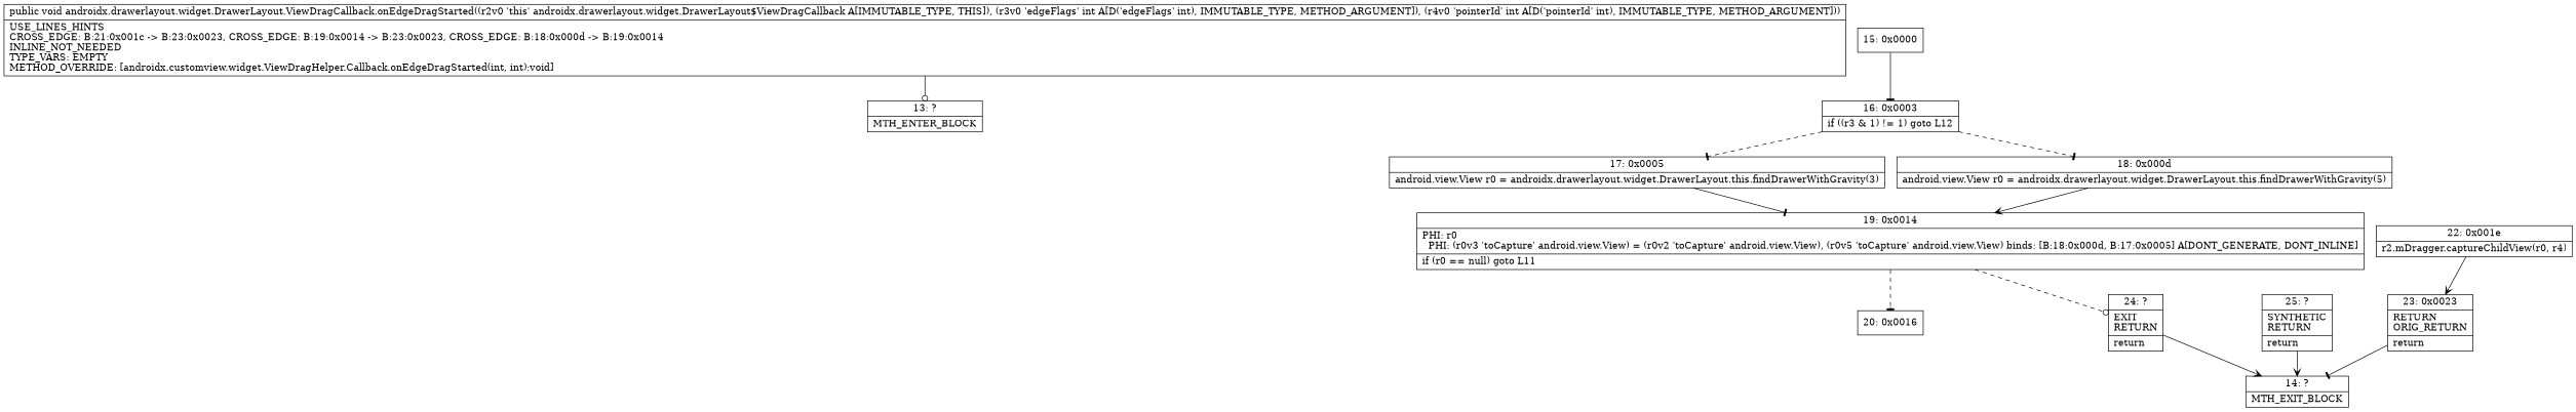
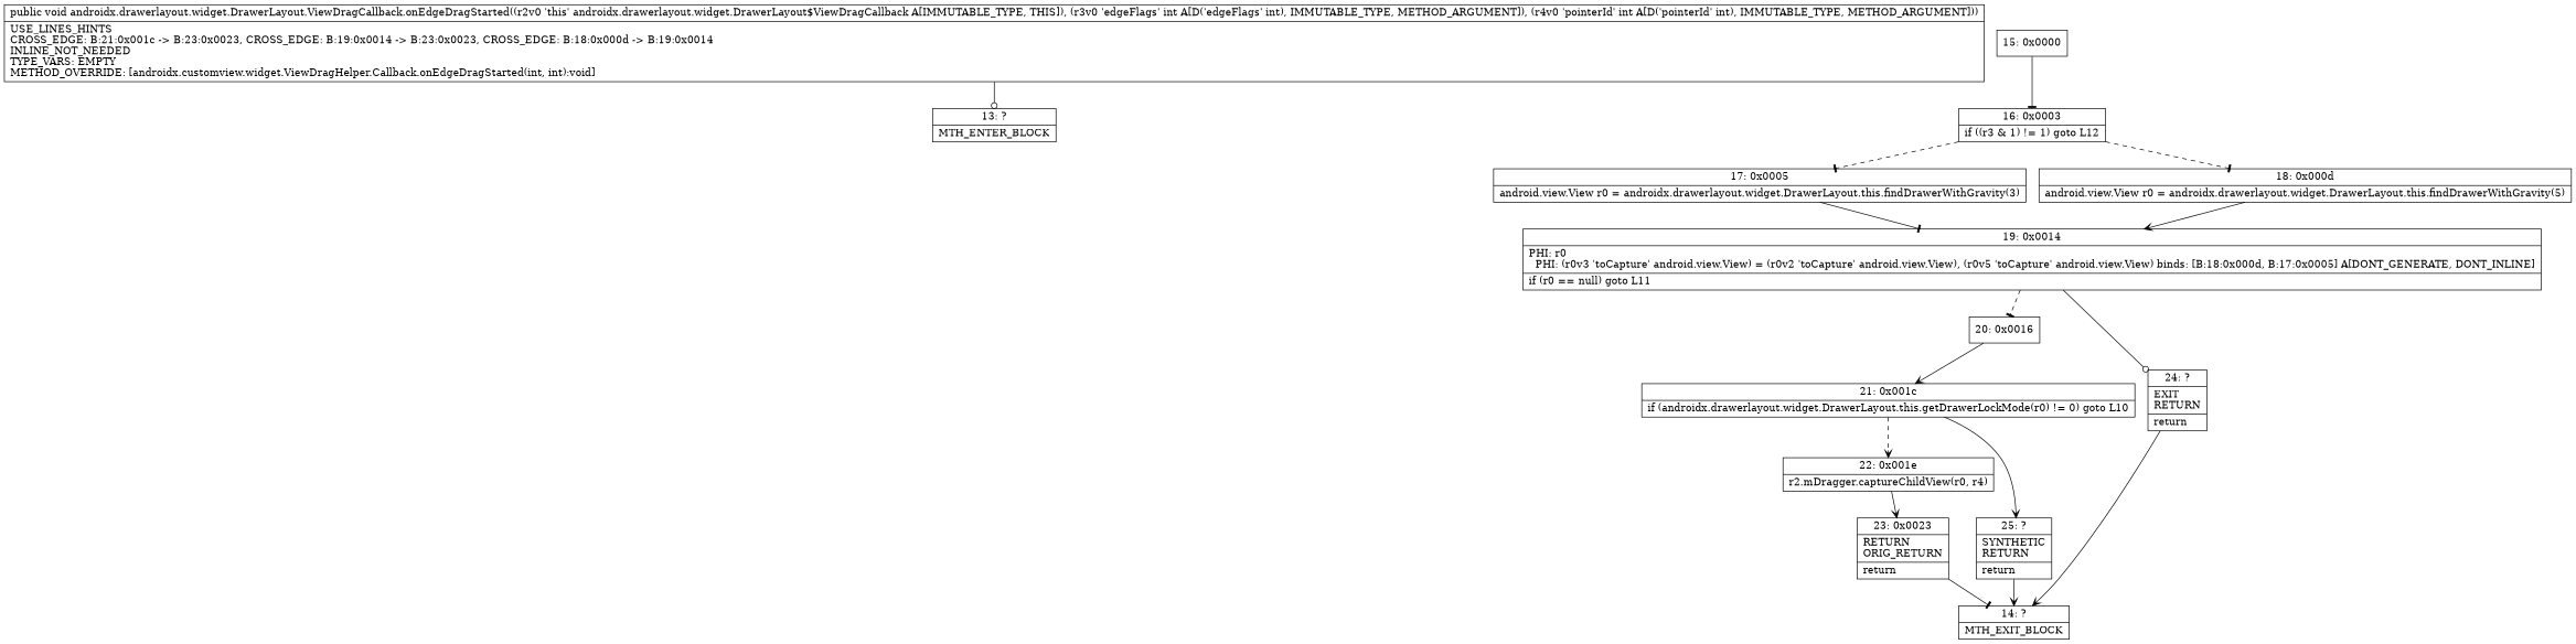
  digraph {
    node [shape=record]
    edge [arrowhead=vee]
    n1 [label="{13\:\ ?|MTH_ENTER_BLOCK\l}"]
    n2 [label="{15\:\ 0x0000}"]
    n3 [label="{16\:\ 0x0003|if ((r3 & 1) != 1) goto L12\l}"]
    n4 [label="{17\:\ 0x0005|android.view.View r0 = androidx.drawerlayout.widget.DrawerLayout.this.findDrawerWithGravity(3)\l}"]
    n5 [label="{18\:\ 0x000d|android.view.View r0 = androidx.drawerlayout.widget.DrawerLayout.this.findDrawerWithGravity(5)\l}"]
    n6 [label="{19\:\ 0x0014|PHI: r0 \l  PHI: (r0v3 'toCapture' android.view.View) = (r0v2 'toCapture' android.view.View), (r0v5 'toCapture' android.view.View) binds: [B:18:0x000d, B:17:0x0005] A[DONT_GENERATE, DONT_INLINE]\l|if (r0 == null) goto L11\l}"]
    n7 [label="{20\:\ 0x0016}"]
    n8 [label="{24\:\ ?|EXIT\lRETURN\l|return\l}"]
+   n9 [label="{21\:\ 0x001c|if (androidx.drawerlayout.widget.DrawerLayout.this.getDrawerLockMode(r0) != 0) goto L10\l}"]
    n10 [label="{14\:\ ?|MTH_EXIT_BLOCK\l}"]
    n11 [label="{22\:\ 0x001e|r2.mDragger.captureChildView(r0, r4)\l}"]
    n12 [label="{25\:\ ?|SYNTHETIC\lRETURN\l|return\l}"]
    n13 [label="{23\:\ 0x0023|RETURN\lORIG_RETURN\l|return\l}"]
    n14 [label="{public void androidx.drawerlayout.widget.DrawerLayout.ViewDragCallback.onEdgeDragStarted((r2v0 'this' androidx.drawerlayout.widget.DrawerLayout$ViewDragCallback A[IMMUTABLE_TYPE, THIS]), (r3v0 'edgeFlags' int A[D('edgeFlags' int), IMMUTABLE_TYPE, METHOD_ARGUMENT]), (r4v0 'pointerId' int A[D('pointerId' int), IMMUTABLE_TYPE, METHOD_ARGUMENT]))  | USE_LINES_HINTS\lCROSS_EDGE: B:21:0x001c \-\> B:23:0x0023, CROSS_EDGE: B:19:0x0014 \-\> B:23:0x0023, CROSS_EDGE: B:18:0x000d \-\> B:19:0x0014\lINLINE_NOT_NEEDED\lTYPE_VARS: EMPTY\lMETHOD_OVERRIDE: [androidx.customview.widget.ViewDragHelper.Callback.onEdgeDragStarted(int, int):void]\l}"]
    n2 -> n3 [arrowhead=tee]
    n3 -> n4 [arrowhead=tee style=dashed]
    n3 -> n5 [arrowhead=tee style=dashed]
    n4 -> n6 [arrowhead=tee]
    n5 -> n6
    n6 -> n7 [arrowhead=tee style=dashed]
-   n6 -> n8 [arrowhead=odot style=dashed]
+   n6 -> n8 [arrowhead=odot]
+   n7 -> n9
    n8 -> n10
+   n9 -> n11 [style=dashed]
+   n9 -> n12
    n11 -> n13
    n12 -> n10
    n13 -> n10 [arrowhead=tee]
    n14 -> n1 [arrowhead=odot]
  }
